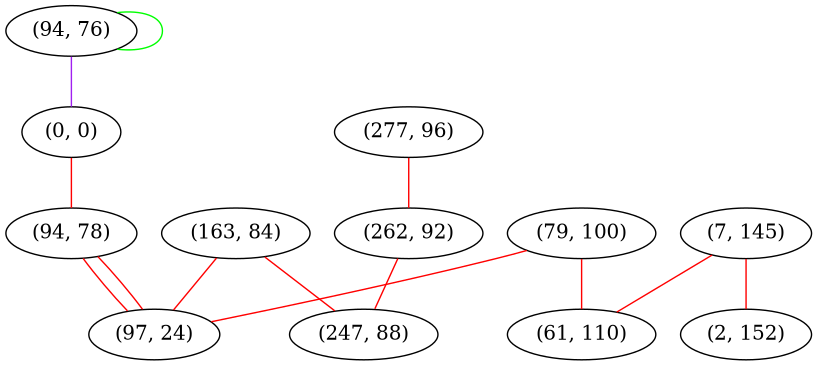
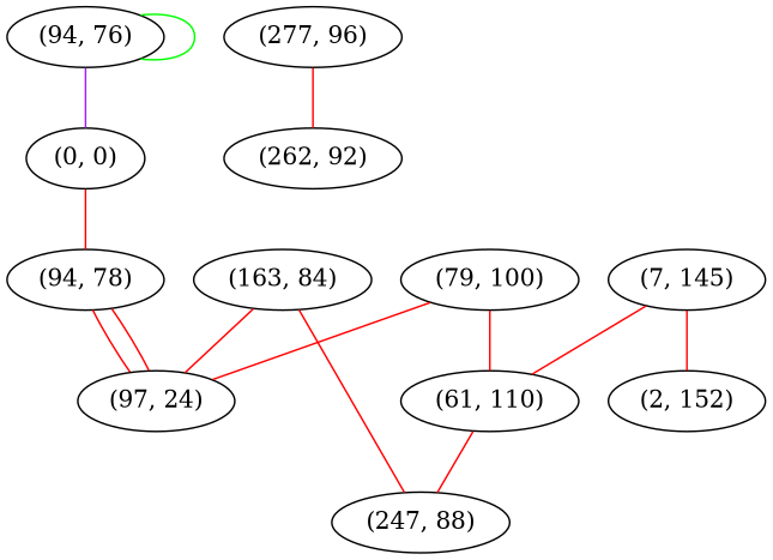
  graph {
    edge [color=red weight=1]
    "(94, 76)"
    "(0, 0)"
    "(94, 78)"
    n4 [label="(97, 24)"]
    "(277, 96)"
    "(262, 92)"
    "(247, 88)"
    "(163, 84)"
    "(79, 100)"
    "(61, 110)"
    "(7, 145)"
    "(2, 152)"
    "(94, 76)" -- "(94, 76)" [color=green weight=2]
    "(94, 76)" -- "(0, 0)" [color=purple weight=4]
    "(0, 0)" -- "(94, 78)"
    "(94, 78)" -- n4
    "(94, 78)" -- n4
    "(277, 96)" -- "(262, 92)"
-   "(262, 92)" -- "(247, 88)"
+   "(61, 110)" -- "(247, 88)"
    "(163, 84)" -- n4
    "(163, 84)" -- "(247, 88)"
    "(79, 100)" -- n4
    "(79, 100)" -- "(61, 110)"
    "(7, 145)" -- "(61, 110)"
    "(7, 145)" -- "(2, 152)"
  }
